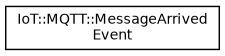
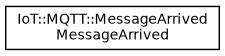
  digraph {
    rankdir=TB
-   n1 [color=black fillcolor=white fontname=Helvetica fontsize=10 height=0.2 label="IoT::MQTT::MessageArrived\lEvent" shape=record style=filled width=0.4]
+   n1 [color=black fillcolor=white fontname=Helvetica fontsize=10 height=0.2 label="IoT::MQTT::MessageArrived\lMessageArrived" shape=record style=filled width=0.4]
  }
